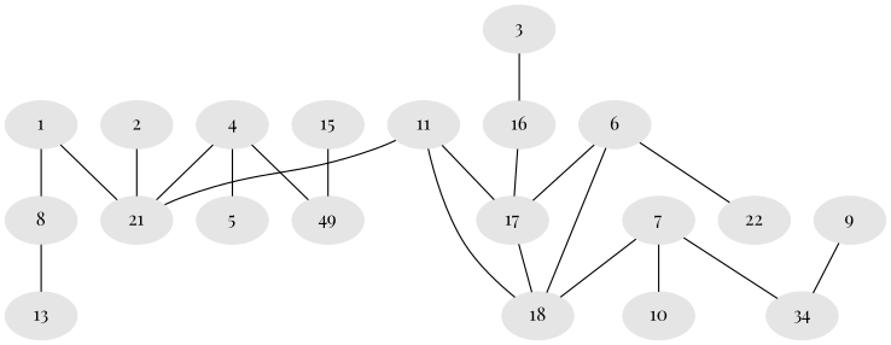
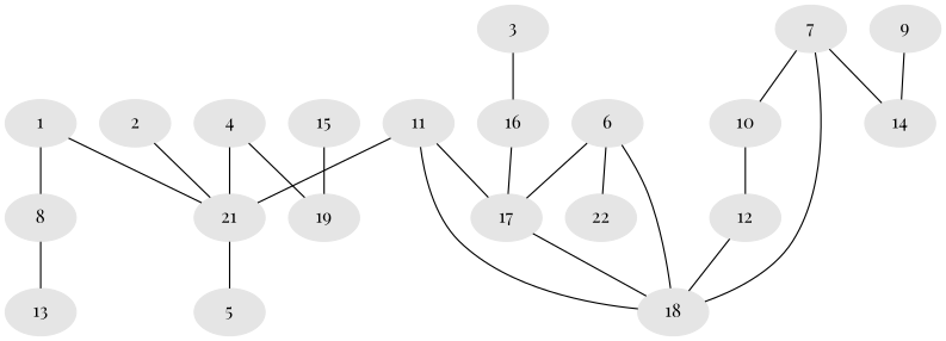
  graph {
    fontname="Playfair Display"
    node [color=gray90 fontname="Playfair Display" style=filled]
    edge [fontname="Playfair Display" weight=1.0]
    1
    8
    21
    13
    2
    3
    16
+   12
    18
    17
    4
    5
-   19 [label=49]
+   19
    6
    22
    7
    10
-   14 [label=34]
+   14
    9
    11
    15
    1 -- 8
    1 -- 21
    8 -- 13
    2 -- 21
    3 -- 16
    16 -- 17
+   12 -- 18
    17 -- 18
    4 -- 21
-   4 -- 5
+   21 -- 5
    4 -- 19
    6 -- 18
    6 -- 17
    6 -- 22
    7 -- 18
    7 -- 10
    7 -- 14
+   10 -- 12
    9 -- 14
    11 -- 21 [weight=2.0]
    11 -- 18
    11 -- 17
    15 -- 19
  }
